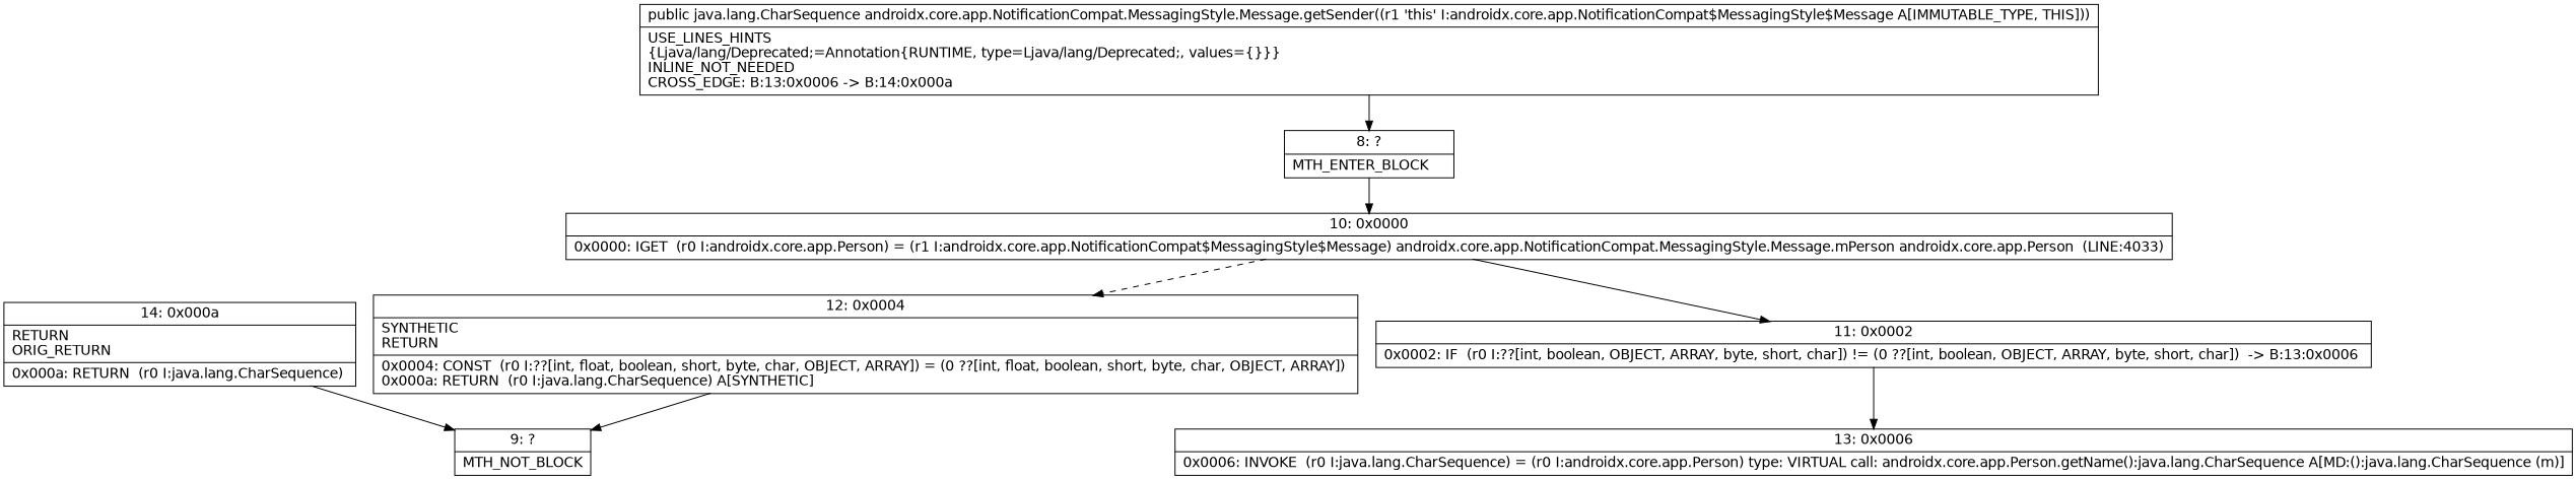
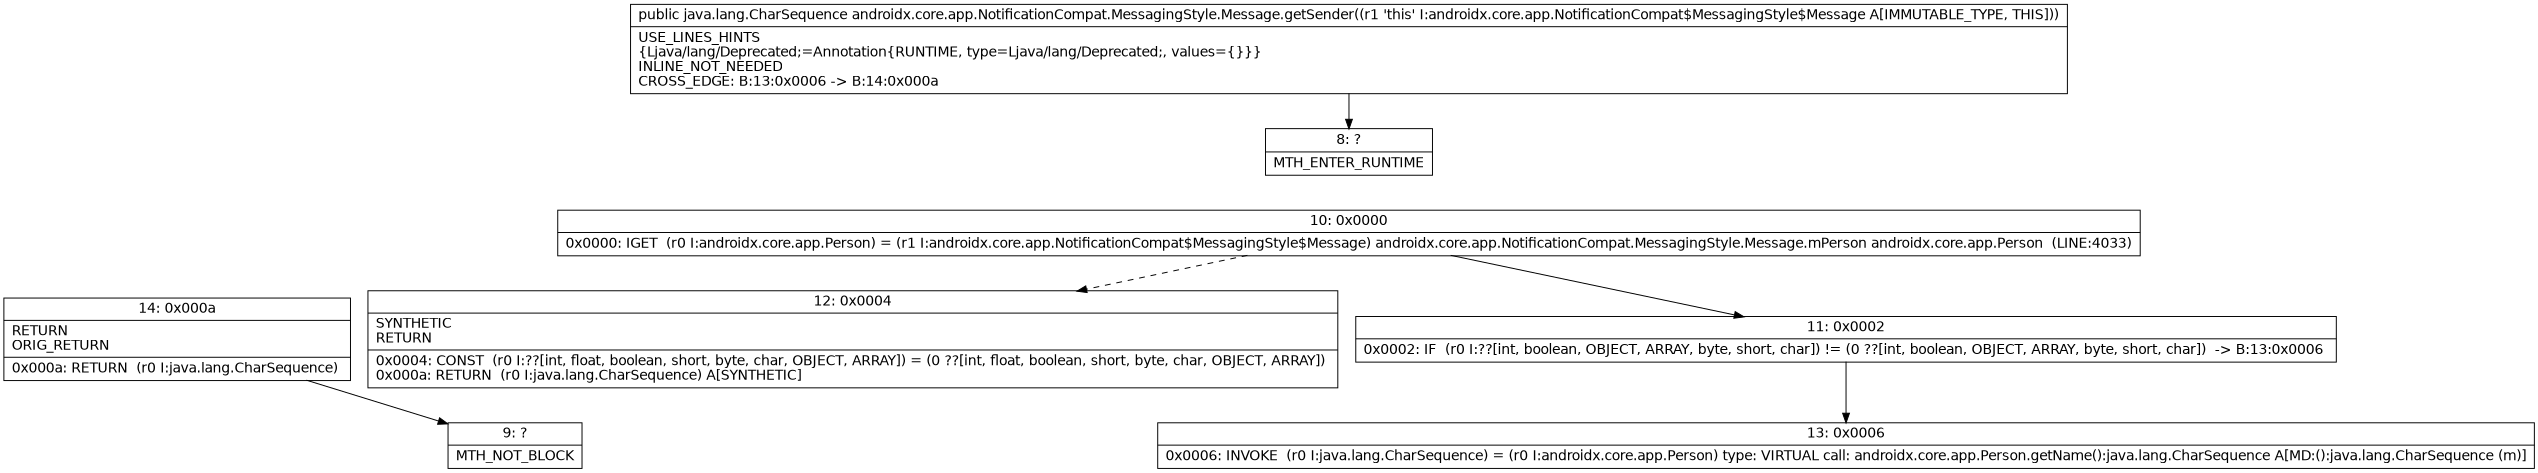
  digraph {
    fontname="DejaVu Sans"
    node [fontname="DejaVu Sans" shape=record]
    edge [fontname="DejaVu Sans"]
-   n1 [label="{8\:\ ?|MTH_ENTER_BLOCK\l}"]
+   n1 [label="{8\:\ ?|MTH_ENTER_RUNTIME\l}"]
    n2 [label="{10\:\ 0x0000|0x0000: IGET  (r0 I:androidx.core.app.Person) = (r1 I:androidx.core.app.NotificationCompat$MessagingStyle$Message) androidx.core.app.NotificationCompat.MessagingStyle.Message.mPerson androidx.core.app.Person  (LINE:4033)\l}"]
    n3 [label="{11\:\ 0x0002|0x0002: IF  (r0 I:??[int, boolean, OBJECT, ARRAY, byte, short, char]) != (0 ??[int, boolean, OBJECT, ARRAY, byte, short, char])  \-\> B:13:0x0006 \l}"]
    n4 [label="{12\:\ 0x0004|SYNTHETIC\lRETURN\l|0x0004: CONST  (r0 I:??[int, float, boolean, short, byte, char, OBJECT, ARRAY]) = (0 ??[int, float, boolean, short, byte, char, OBJECT, ARRAY]) \l0x000a: RETURN  (r0 I:java.lang.CharSequence) A[SYNTHETIC]\l}"]
    n5 [label="{13\:\ 0x0006|0x0006: INVOKE  (r0 I:java.lang.CharSequence) = (r0 I:androidx.core.app.Person) type: VIRTUAL call: androidx.core.app.Person.getName():java.lang.CharSequence A[MD:():java.lang.CharSequence (m)]\l}"]
    n6 [label="{9\:\ ?|MTH_NOT_BLOCK\l}"]
    n7 [label="{14\:\ 0x000a|RETURN\lORIG_RETURN\l|0x000a: RETURN  (r0 I:java.lang.CharSequence) \l}"]
    n8 [label="{public java.lang.CharSequence androidx.core.app.NotificationCompat.MessagingStyle.Message.getSender((r1 'this' I:androidx.core.app.NotificationCompat$MessagingStyle$Message A[IMMUTABLE_TYPE, THIS]))  | USE_LINES_HINTS\l\{Ljava\/lang\/Deprecated;=Annotation\{RUNTIME, type=Ljava\/lang\/Deprecated;, values=\{\}\}\}\lINLINE_NOT_NEEDED\lCROSS_EDGE: B:13:0x0006 \-\> B:14:0x000a\l}"]
-   n1 -> n2
    n2 -> n3
    n2 -> n4 [style=dashed]
    n3 -> n5
-   n4 -> n6
    n7 -> n6
    n8 -> n1
  }
